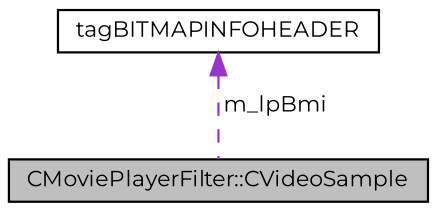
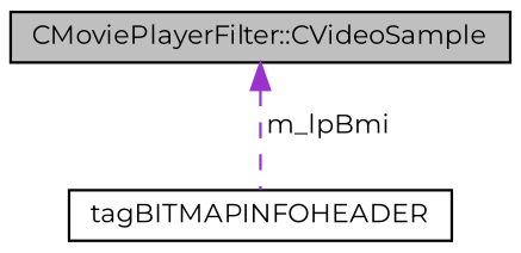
  digraph {
    fontname=Montserrat
    node [color=black fontname=Montserrat fontsize=10 shape=record style=filled]
    n1 [fillcolor=grey75 fontcolor=black height=0.2 label="CMoviePlayerFilter::CVideoSample" width=0.4]
    n2 [fillcolor=white height=0.2 label=tagBITMAPINFOHEADER width=0.4]
-   n2 -> n1 [color=darkorchid3 dir=back fontname=Montserrat fontsize=10 label=" m_lpBmi" labelfontname=Helvetica labelfontsize=10 style=dashed]
+   n1 -> n2 [color=darkorchid3 dir=back fontname=Montserrat fontsize=10 label=" m_lpBmi" labelfontname=Helvetica labelfontsize=10 style=dashed]
  }
